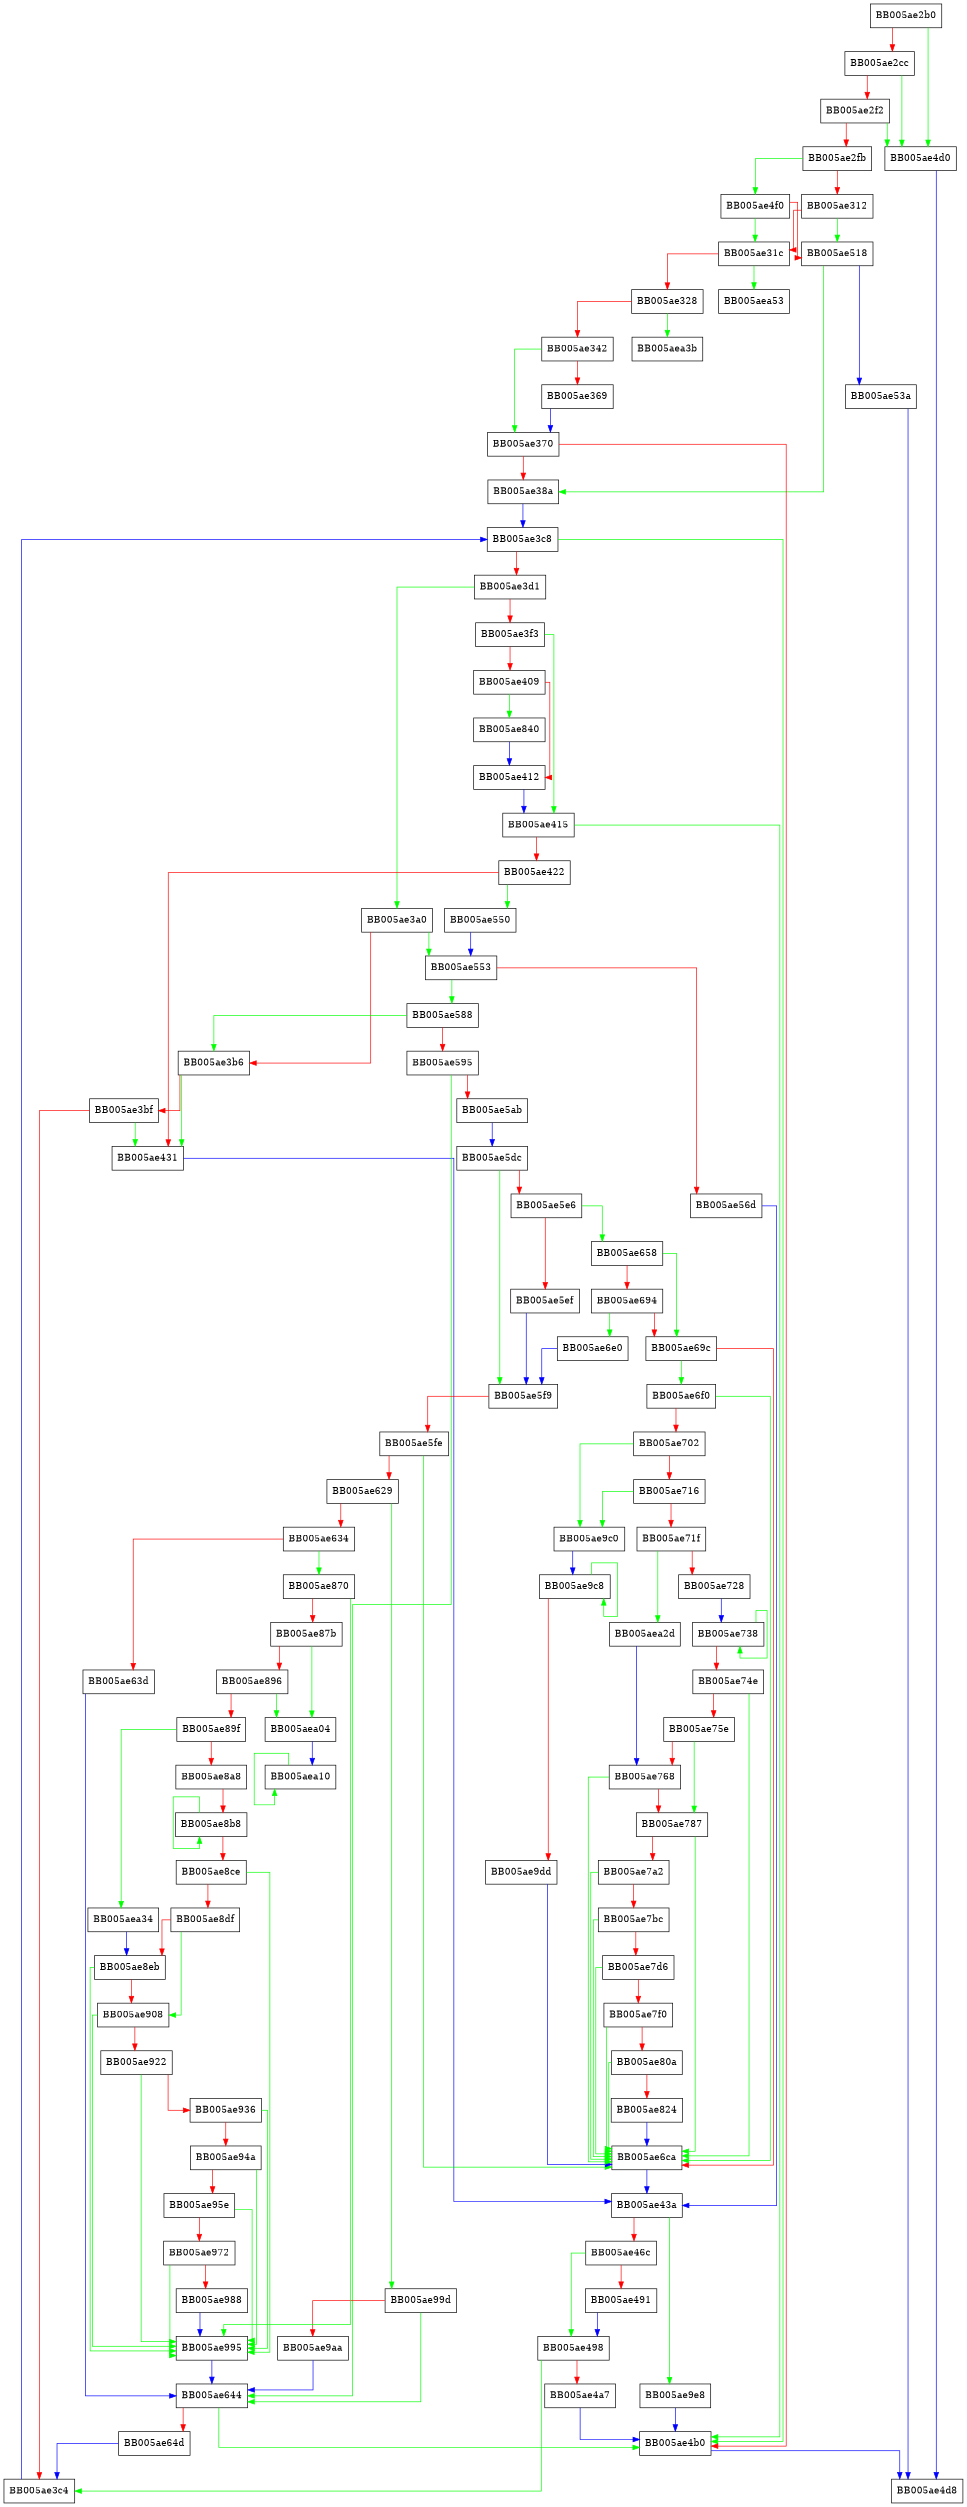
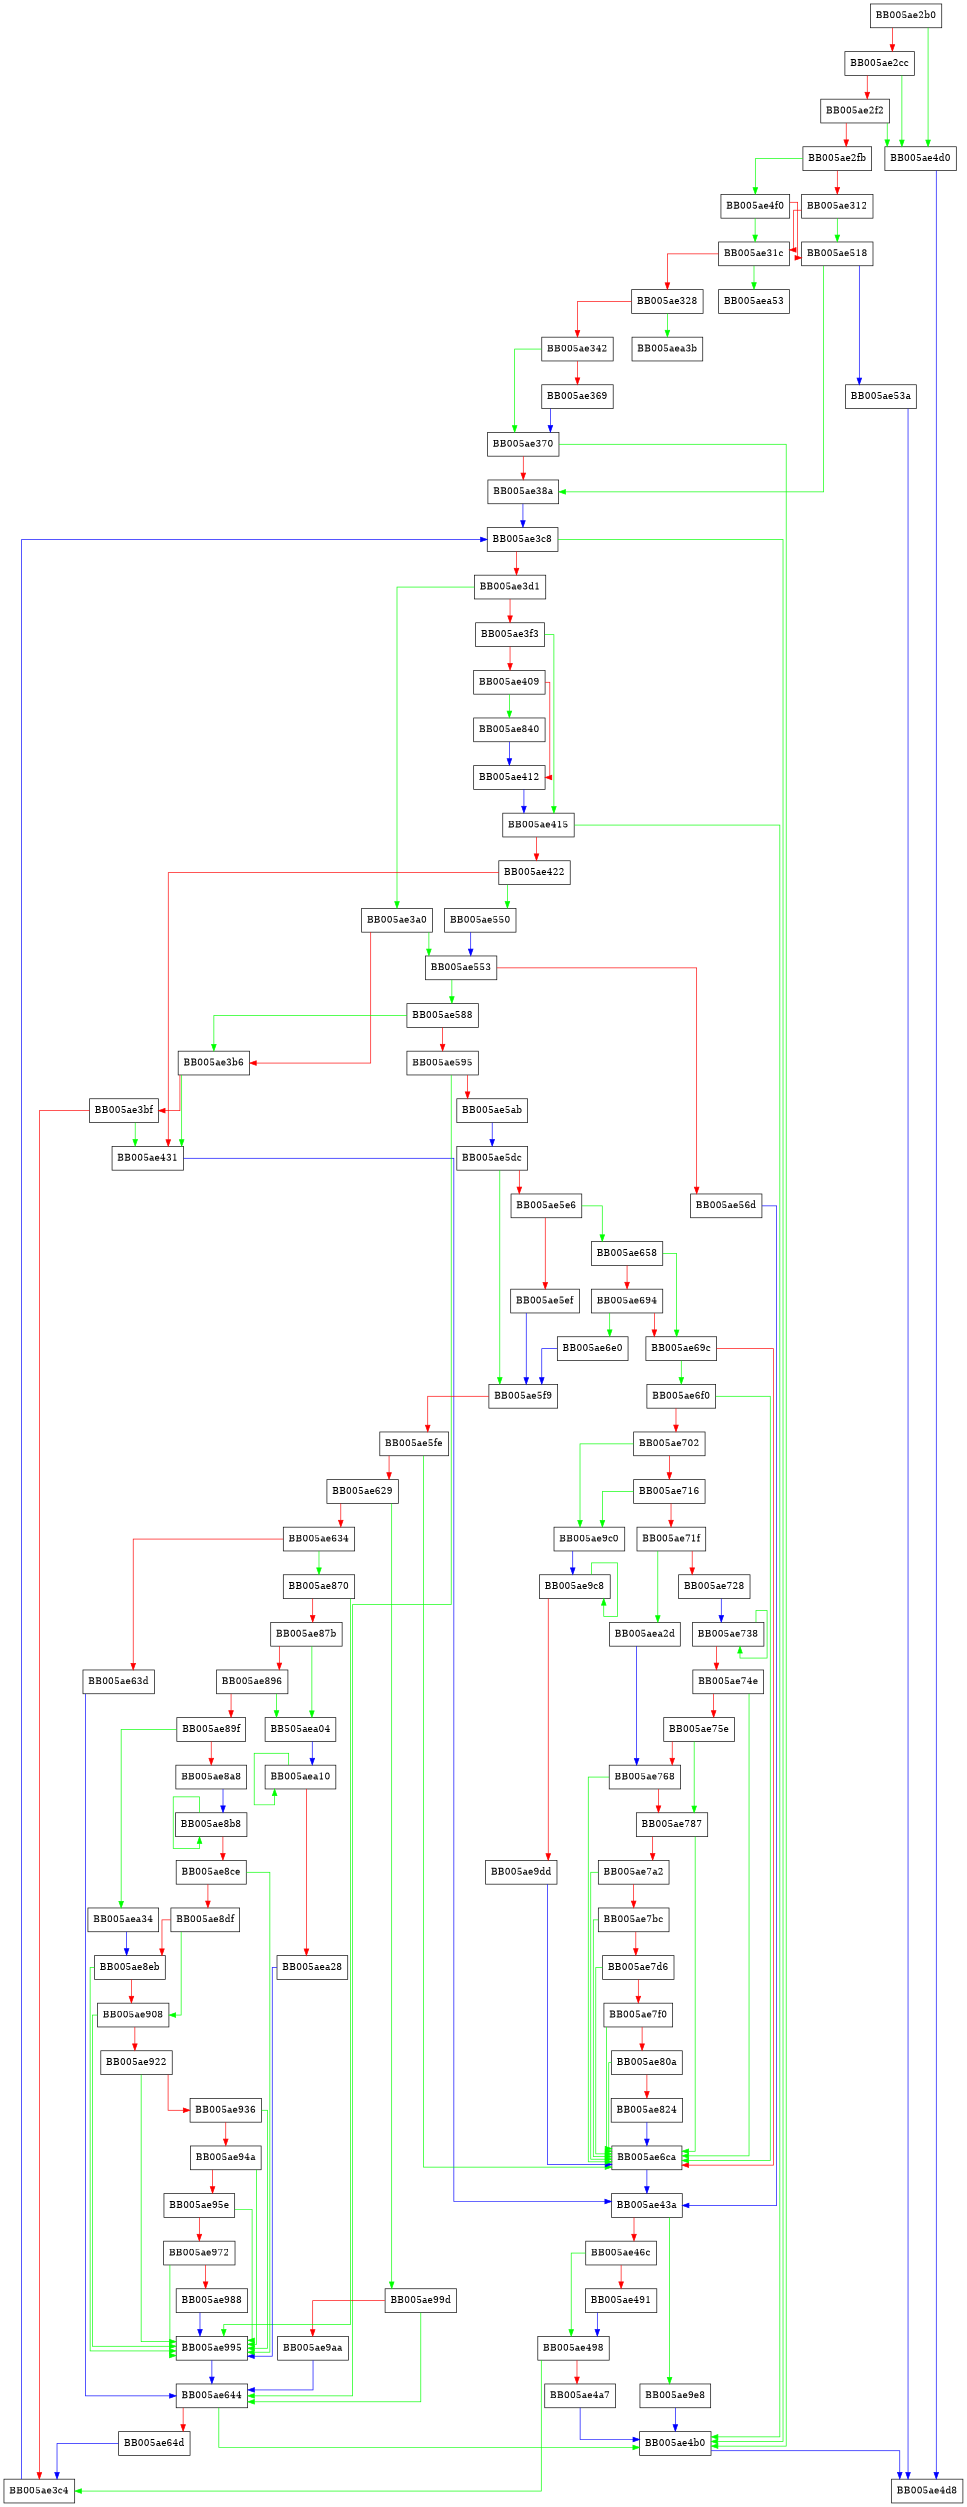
  digraph {
    splines=ortho
    node [shape=box]
    edge [color=green]
    BB005ae2b0
    BB005ae4d0
    BB005ae2cc
    BB005ae4d8
    BB005ae2f2
    BB005ae2fb
    BB005ae4f0
    BB005ae312
    BB005ae518
    BB005ae31c
    BB005ae38a
    BB005ae53a
    BB005aea53
    BB005ae328
    BB005ae3c8
    BB005aea3b
    BB005ae342
    BB005ae370
    BB005ae369
    BB005ae4b0
    BB005ae3d1
    BB005ae3a0
    BB005ae3f3
    BB005ae553
    BB005ae3b6
    BB005ae588
    BB005ae56d
    BB005ae431
    BB005ae3bf
    BB005ae595
    BB005ae43a
    BB005ae3c4
    BB005ae9e8
    BB005ae46c
    BB005ae415
    BB005ae409
    BB005ae422
    BB005ae840
    BB005ae412
    BB005ae550
    BB005ae498
    BB005ae491
    BB005ae4a7
    BB005ae644
    BB005ae5ab
    BB005ae64d
    BB005ae5dc
    BB005ae5f9
    BB005ae5e6
    BB005ae5fe
    BB005ae658
    BB005ae5ef
    BB005ae6ca
    BB005ae629
    BB005ae69c
    BB005ae694
    BB005ae6f0
    BB005ae6e0
    BB005ae99d
    BB005ae634
    BB005ae9aa
    BB005ae870
    BB005ae63d
    BB005ae995
    BB005ae87b
-   BB005aea04
+   BB005aea04 [label=BB505aea04]
    BB005ae896
    BB005ae702
    BB005ae9c0
    BB005ae716
    BB005ae9c8
    BB005ae71f
    BB005ae9dd
    BB005aea2d
    BB005ae728
    BB005ae768
    BB005ae738
    BB005ae787
    BB005ae74e
    BB005ae75e
    BB005ae7a2
    BB005ae7bc
    BB005ae7d6
    BB005ae7f0
    BB005ae80a
    BB005ae824
    BB005aea10
    BB005ae89f
+   BB005aea28
    BB005aea34
    BB005ae8a8
    BB005ae8eb
    BB005ae8b8
    BB005ae908
    BB005ae8ce
    BB005ae8df
    BB005ae922
    BB005ae936
    BB005ae94a
    BB005ae95e
    BB005ae972
    BB005ae988
    BB005ae2b0 -> BB005ae4d0
    BB005ae2b0 -> BB005ae2cc [color=red]
    BB005ae4d0 -> BB005ae4d8 [color=blue]
    BB005ae2cc -> BB005ae4d0
    BB005ae2cc -> BB005ae2f2 [color=red]
    BB005ae2f2 -> BB005ae4d0
    BB005ae2f2 -> BB005ae2fb [color=red]
    BB005ae2fb -> BB005ae4f0
    BB005ae2fb -> BB005ae312 [color=red]
    BB005ae4f0 -> BB005ae518 [color=red]
    BB005ae4f0 -> BB005ae31c
    BB005ae312 -> BB005ae518
    BB005ae312 -> BB005ae31c [color=red]
    BB005ae518 -> BB005ae38a
    BB005ae518 -> BB005ae53a [color=blue]
    BB005ae31c -> BB005aea53
    BB005ae31c -> BB005ae328 [color=red]
    BB005ae38a -> BB005ae3c8 [color=blue]
    BB005ae53a -> BB005ae4d8 [color=blue]
    BB005ae328 -> BB005aea3b
    BB005ae328 -> BB005ae342 [color=red]
    BB005ae3c8 -> BB005ae4b0
    BB005ae3c8 -> BB005ae3d1 [color=red]
    BB005ae342 -> BB005ae370
    BB005ae342 -> BB005ae369 [color=red]
    BB005ae370 -> BB005ae38a [color=red]
-   BB005ae370 -> BB005ae4b0 [color=red]
+   BB005ae370 -> BB005ae4b0
    BB005ae369 -> BB005ae370 [color=blue]
    BB005ae4b0 -> BB005ae4d8 [color=blue]
    BB005ae3d1 -> BB005ae3a0
    BB005ae3d1 -> BB005ae3f3 [color=red]
    BB005ae3a0 -> BB005ae553
    BB005ae3a0 -> BB005ae3b6 [color=red]
    BB005ae3f3 -> BB005ae415
    BB005ae3f3 -> BB005ae409 [color=red]
    BB005ae553 -> BB005ae588
    BB005ae553 -> BB005ae56d [color=red]
    BB005ae3b6 -> BB005ae431
    BB005ae3b6 -> BB005ae3bf [color=red]
    BB005ae588 -> BB005ae3b6
    BB005ae588 -> BB005ae595 [color=red]
    BB005ae56d -> BB005ae43a [color=blue]
    BB005ae431 -> BB005ae43a [color=blue]
    BB005ae3bf -> BB005ae431
    BB005ae3bf -> BB005ae3c4 [color=red]
    BB005ae595 -> BB005ae644
    BB005ae595 -> BB005ae5ab [color=red]
    BB005ae43a -> BB005ae9e8
    BB005ae43a -> BB005ae46c [color=red]
    BB005ae3c4 -> BB005ae3c8 [color=blue]
    BB005ae9e8 -> BB005ae4b0 [color=blue]
    BB005ae46c -> BB005ae498
    BB005ae46c -> BB005ae491 [color=red]
    BB005ae415 -> BB005ae4b0
    BB005ae415 -> BB005ae422 [color=red]
    BB005ae409 -> BB005ae840
    BB005ae409 -> BB005ae412 [color=red]
    BB005ae422 -> BB005ae431 [color=red]
    BB005ae422 -> BB005ae550
    BB005ae840 -> BB005ae412 [color=blue]
    BB005ae412 -> BB005ae415 [color=blue]
    BB005ae550 -> BB005ae553 [color=blue]
    BB005ae498 -> BB005ae3c4
    BB005ae498 -> BB005ae4a7 [color=red]
    BB005ae491 -> BB005ae498 [color=blue]
    BB005ae4a7 -> BB005ae4b0 [color=blue]
    BB005ae644 -> BB005ae4b0
    BB005ae644 -> BB005ae64d [color=red]
    BB005ae5ab -> BB005ae5dc [color=blue]
    BB005ae64d -> BB005ae3c4 [color=blue]
    BB005ae5dc -> BB005ae5f9
    BB005ae5dc -> BB005ae5e6 [color=red]
    BB005ae5f9 -> BB005ae5fe [color=red]
    BB005ae5e6 -> BB005ae658
    BB005ae5e6 -> BB005ae5ef [color=red]
    BB005ae5fe -> BB005ae6ca
    BB005ae5fe -> BB005ae629 [color=red]
    BB005ae658 -> BB005ae69c
    BB005ae658 -> BB005ae694 [color=red]
    BB005ae5ef -> BB005ae5f9 [color=blue]
    BB005ae6ca -> BB005ae43a [color=blue]
    BB005ae629 -> BB005ae99d
    BB005ae629 -> BB005ae634 [color=red]
    BB005ae69c -> BB005ae6ca [color=red]
    BB005ae69c -> BB005ae6f0
    BB005ae694 -> BB005ae69c [color=red]
    BB005ae694 -> BB005ae6e0
    BB005ae6f0 -> BB005ae6ca
    BB005ae6f0 -> BB005ae702 [color=red]
    BB005ae6e0 -> BB005ae5f9 [color=blue]
    BB005ae99d -> BB005ae644
    BB005ae99d -> BB005ae9aa [color=red]
    BB005ae634 -> BB005ae870
    BB005ae634 -> BB005ae63d [color=red]
    BB005ae9aa -> BB005ae644 [color=blue]
    BB005ae870 -> BB005ae995
    BB005ae870 -> BB005ae87b [color=red]
    BB005ae63d -> BB005ae644 [color=blue]
    BB005ae995 -> BB005ae644 [color=blue]
    BB005ae87b -> BB005aea04
    BB005ae87b -> BB005ae896 [color=red]
    BB005aea04 -> BB005aea10 [color=blue]
    BB005ae896 -> BB005aea04
    BB005ae896 -> BB005ae89f [color=red]
    BB005ae702 -> BB005ae9c0
    BB005ae702 -> BB005ae716 [color=red]
    BB005ae9c0 -> BB005ae9c8 [color=blue]
    BB005ae716 -> BB005ae9c0
    BB005ae716 -> BB005ae71f [color=red]
    BB005ae9c8 -> BB005ae9c8
    BB005ae9c8 -> BB005ae9dd [color=red]
    BB005ae71f -> BB005aea2d
    BB005ae71f -> BB005ae728 [color=red]
    BB005ae9dd -> BB005ae6ca [color=blue]
    BB005aea2d -> BB005ae768 [color=blue]
    BB005ae728 -> BB005ae738 [color=blue]
    BB005ae768 -> BB005ae6ca
    BB005ae768 -> BB005ae787 [color=red]
    BB005ae738 -> BB005ae738
    BB005ae738 -> BB005ae74e [color=red]
    BB005ae787 -> BB005ae6ca
    BB005ae787 -> BB005ae7a2 [color=red]
    BB005ae74e -> BB005ae6ca
    BB005ae74e -> BB005ae75e [color=red]
    BB005ae75e -> BB005ae768 [color=red]
    BB005ae75e -> BB005ae787
    BB005ae7a2 -> BB005ae6ca
    BB005ae7a2 -> BB005ae7bc [color=red]
    BB005ae7bc -> BB005ae6ca
    BB005ae7bc -> BB005ae7d6 [color=red]
    BB005ae7d6 -> BB005ae6ca
    BB005ae7d6 -> BB005ae7f0 [color=red]
    BB005ae7f0 -> BB005ae6ca
    BB005ae7f0 -> BB005ae80a [color=red]
    BB005ae80a -> BB005ae6ca
    BB005ae80a -> BB005ae824 [color=red]
    BB005ae824 -> BB005ae6ca [color=blue]
    BB005aea10 -> BB005aea10
+   BB005aea10 -> BB005aea28 [color=red]
    BB005ae89f -> BB005aea34
    BB005ae89f -> BB005ae8a8 [color=red]
+   BB005aea28 -> BB005ae995 [color=blue]
    BB005aea34 -> BB005ae8eb [color=blue]
-   BB005ae8a8 -> BB005ae8b8 [color=red]
+   BB005ae8a8 -> BB005ae8b8 [color=blue]
    BB005ae8eb -> BB005ae995
    BB005ae8eb -> BB005ae908 [color=red]
    BB005ae8b8 -> BB005ae8b8
    BB005ae8b8 -> BB005ae8ce [color=red]
    BB005ae908 -> BB005ae995
    BB005ae908 -> BB005ae922 [color=red]
    BB005ae8ce -> BB005ae995
    BB005ae8ce -> BB005ae8df [color=red]
    BB005ae8df -> BB005ae8eb [color=red]
    BB005ae8df -> BB005ae908
    BB005ae922 -> BB005ae995
    BB005ae922 -> BB005ae936 [color=red]
    BB005ae936 -> BB005ae995
    BB005ae936 -> BB005ae94a [color=red]
    BB005ae94a -> BB005ae995
    BB005ae94a -> BB005ae95e [color=red]
    BB005ae95e -> BB005ae995
    BB005ae95e -> BB005ae972 [color=red]
    BB005ae972 -> BB005ae995
    BB005ae972 -> BB005ae988 [color=red]
    BB005ae988 -> BB005ae995 [color=blue]
  }
